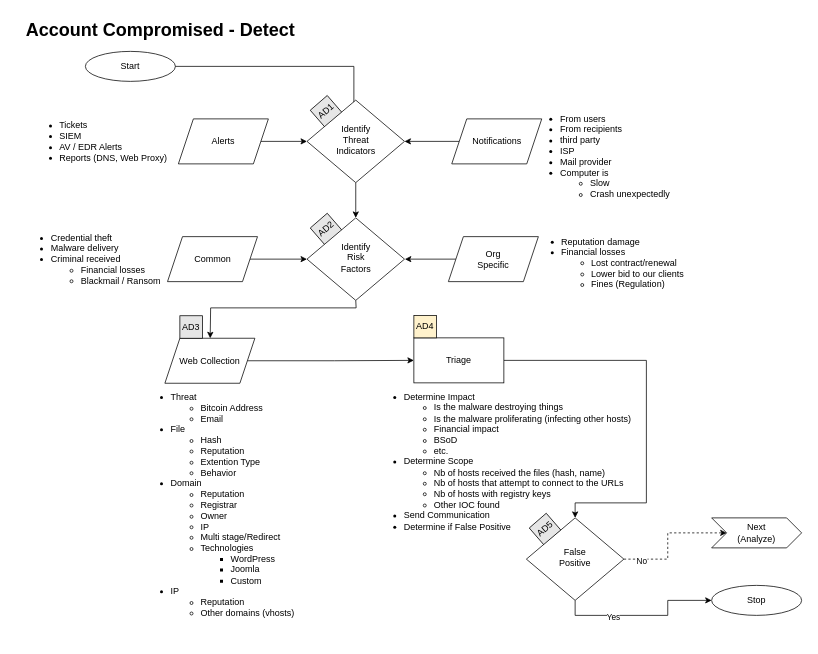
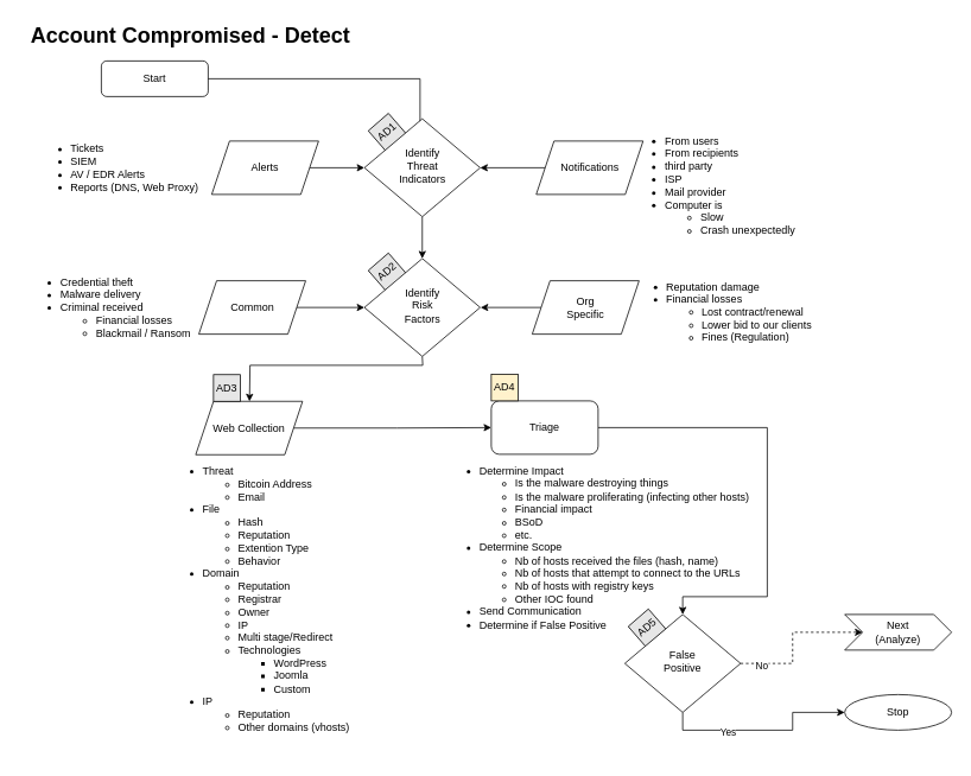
  <mxCell id="0" />
  <mxCell id="1" parent="0" />
  <mxCell id="2" value="&lt;div align=&quot;left&quot;&gt;&lt;ul&gt;&lt;li&gt;Determine Impact&lt;/li&gt;&lt;ul&gt;&lt;li&gt;Is the malware destroying things&lt;/li&gt;&lt;li&gt;Is the malware proliferating (infecting other hosts)&lt;br&gt;&lt;/li&gt;&lt;li&gt;Financial impact&lt;/li&gt;&lt;li&gt;BSoD&lt;/li&gt;&lt;li&gt;etc.&lt;br&gt;&lt;/li&gt;&lt;/ul&gt;&lt;li&gt;Determine Scope&lt;br&gt;&lt;/li&gt;&lt;ul&gt;&lt;li&gt;Nb of hosts received the files (hash, name)&lt;br&gt;&lt;/li&gt;&lt;li&gt;Nb of hosts that attempt to connect to the URLs&lt;/li&gt;&lt;li&gt;Nb of hosts with registry keys&lt;/li&gt;&lt;li&gt;Other IOC found&lt;/li&gt;&lt;/ul&gt;&lt;li&gt;Send Communication&lt;/li&gt;&lt;li&gt;Determine if False Positive&lt;br&gt;&lt;/li&gt;&lt;/ul&gt;&lt;/div&gt;" style="text;html=1;resizable=0;autosize=1;align=center;verticalAlign=middle;points=[];fillColor=none;strokeColor=none;rounded=0;" parent="1" vertex="1"><mxGeometry x="489" y="510" width="360" height="210" as="geometry" /></mxCell>
  <mxCell id="3" value="&lt;div&gt;AD5&lt;/div&gt;" style="whiteSpace=wrap;html=1;aspect=fixed;fillColor=#E6E6E6;rotation=319;" parent="1" vertex="1"><mxGeometry x="711" y="690" width="30" height="30" as="geometry" /></mxCell>
  <mxCell id="4" value="&lt;div&gt;AD2&lt;/div&gt;" style="whiteSpace=wrap;html=1;aspect=fixed;fillColor=#E6E6E6;rotation=319;" parent="1" vertex="1"><mxGeometry x="419" y="290" width="30" height="30" as="geometry" /></mxCell>
  <mxCell id="5" value="AD1" style="whiteSpace=wrap;html=1;aspect=fixed;fillColor=#E6E6E6;rotation=319;" parent="1" vertex="1"><mxGeometry x="419" y="133" width="30" height="30" as="geometry" /></mxCell>
- <mxCell id="6" value="Start" style="ellipse;whiteSpace=wrap;html=1;" parent="1" vertex="1"><mxGeometry x="113" y="68" width="120" height="40" as="geometry" /></mxCell>
+ <mxCell id="6" value="Start" style="whiteSpace=wrap;html=1;rounded=1;" parent="1" vertex="1"><mxGeometry x="113" y="68" width="120" height="40" as="geometry" /></mxCell>
  <mxCell id="7" style="edgeStyle=orthogonalEdgeStyle;rounded=0;orthogonalLoop=1;jettySize=auto;html=1;exitX=0.5;exitY=1;exitDx=0;exitDy=0;" parent="1" source="6" target="6" edge="1"><mxGeometry relative="1" as="geometry" /></mxCell>
  <mxCell id="8" value="" style="edgeStyle=orthogonalEdgeStyle;rounded=0;orthogonalLoop=1;jettySize=auto;html=1;entryX=0;entryY=0.5;entryDx=0;entryDy=0;" parent="1" source="9" target="29" edge="1"><mxGeometry relative="1" as="geometry"><mxPoint x="421" y="188" as="targetPoint" /></mxGeometry></mxCell>
  <mxCell id="9" value="Alerts" style="shape=parallelogram;perimeter=parallelogramPerimeter;whiteSpace=wrap;html=1;fixedSize=1;" parent="1" vertex="1"><mxGeometry x="237" y="158" width="120" height="60" as="geometry" /></mxCell>
  <mxCell id="10" value="" style="edgeStyle=orthogonalEdgeStyle;rounded=0;orthogonalLoop=1;jettySize=auto;html=1;entryX=1;entryY=0.5;entryDx=0;entryDy=0;" parent="1" source="11" target="29" edge="1"><mxGeometry relative="1" as="geometry"><mxPoint x="521" y="188" as="targetPoint" /></mxGeometry></mxCell>
  <mxCell id="11" value="Notifications" style="shape=parallelogram;perimeter=parallelogramPerimeter;whiteSpace=wrap;html=1;fixedSize=1;" parent="1" vertex="1"><mxGeometry x="601.5" y="158" width="120" height="60" as="geometry" /></mxCell>
  <mxCell id="12" value="" style="endArrow=classic;html=1;entryX=0.5;entryY=0;entryDx=0;entryDy=0;exitX=1;exitY=0.5;exitDx=0;exitDy=0;rounded=0;" parent="1" source="6" edge="1"><mxGeometry width="50" height="50" relative="1" as="geometry"><mxPoint x="203" y="168" as="sourcePoint" /><mxPoint x="471" y="148" as="targetPoint" /><Array as="points"><mxPoint x="471" y="88" /></Array></mxGeometry></mxCell>
  <mxCell id="13" value="" style="edgeStyle=orthogonalEdgeStyle;rounded=0;orthogonalLoop=1;jettySize=auto;html=1;entryX=0;entryY=0.5;entryDx=0;entryDy=0;" parent="1" source="14" target="30" edge="1"><mxGeometry relative="1" as="geometry"><mxPoint x="416.5" y="345" as="targetPoint" /></mxGeometry></mxCell>
  <mxCell id="14" value="Common" style="shape=parallelogram;perimeter=parallelogramPerimeter;whiteSpace=wrap;html=1;fixedSize=1;" parent="1" vertex="1"><mxGeometry x="222.5" y="315" width="120" height="60" as="geometry" /></mxCell>
  <mxCell id="15" value="" style="edgeStyle=orthogonalEdgeStyle;rounded=0;orthogonalLoop=1;jettySize=auto;html=1;" parent="1" source="16" edge="1"><mxGeometry relative="1" as="geometry"><mxPoint x="539" y="345" as="targetPoint" /></mxGeometry></mxCell>
  <mxCell id="16" value="Org&lt;br&gt;&lt;div&gt;Specific&lt;/div&gt;" style="shape=parallelogram;perimeter=parallelogramPerimeter;whiteSpace=wrap;html=1;fixedSize=1;" parent="1" vertex="1"><mxGeometry x="597" y="315" width="120" height="60" as="geometry" /></mxCell>
  <mxCell id="17" value="" style="edgeStyle=orthogonalEdgeStyle;rounded=0;orthogonalLoop=1;jettySize=auto;html=1;entryX=0;entryY=0.5;entryDx=0;entryDy=0;" parent="1" source="18" target="20" edge="1"><mxGeometry relative="1" as="geometry"><mxPoint x="293" y="480" as="targetPoint" /></mxGeometry></mxCell>
  <mxCell id="18" value="Web Collection" style="shape=parallelogram;perimeter=parallelogramPerimeter;whiteSpace=wrap;html=1;fixedSize=1;" parent="1" vertex="1"><mxGeometry x="219" y="450.5" width="120" height="60" as="geometry" /></mxCell>
  <mxCell id="19" value="" style="edgeStyle=orthogonalEdgeStyle;rounded=0;orthogonalLoop=1;jettySize=auto;html=1;" parent="1" source="20" target="36" edge="1"><mxGeometry relative="1" as="geometry"><mxPoint x="731.5" y="480" as="targetPoint" /><Array as="points"><mxPoint x="861" y="480" /><mxPoint x="861" y="670" /><mxPoint x="766" y="670" /></Array></mxGeometry></mxCell>
- <mxCell id="20" value="Triage" style="whiteSpace=wrap;html=1;" parent="1" vertex="1"><mxGeometry x="551" y="450" width="120" height="60" as="geometry" /></mxCell>
+ <mxCell id="20" value="Triage" style="whiteSpace=wrap;html=1;rounded=1;" parent="1" vertex="1"><mxGeometry x="551" y="450" width="120" height="60" as="geometry" /></mxCell>
  <mxCell id="21" value="&lt;h1&gt;Account Compromised - Detect&lt;br&gt;&lt;/h1&gt;" style="text;html=1;strokeColor=none;fillColor=none;spacing=5;spacingTop=-20;whiteSpace=wrap;overflow=hidden;rounded=0;" parent="1" vertex="1"><mxGeometry x="29" y="20" width="370" height="40" as="geometry" /></mxCell>
  <mxCell id="22" value="" style="endArrow=classic;html=1;exitX=0.5;exitY=1;exitDx=0;exitDy=0;rounded=0;" parent="1" source="30" target="18" edge="1"><mxGeometry width="50" height="50" relative="1" as="geometry"><mxPoint x="466.5" y="385" as="sourcePoint" /><mxPoint x="508.5" y="375" as="targetPoint" /><Array as="points"><mxPoint x="474" y="410" /><mxPoint x="280" y="410" /></Array></mxGeometry></mxCell>
  <mxCell id="23" value="&lt;div align=&quot;left&quot;&gt;&lt;ul&gt;&lt;li&gt;Tickets&lt;/li&gt;&lt;li&gt;SIEM&lt;/li&gt;&lt;li&gt;AV / EDR Alerts&lt;/li&gt;&lt;li&gt;&lt;span style=&quot;text-align: center&quot;&gt;Reports (DNS, Web Proxy)&lt;/span&gt;&lt;br&gt;&lt;/li&gt;&lt;/ul&gt;&lt;/div&gt;" style="text;html=1;resizable=0;autosize=1;align=center;verticalAlign=middle;points=[];fillColor=none;strokeColor=none;rounded=0;" parent="1" vertex="1"><mxGeometry x="30" y="143" width="200" height="90" as="geometry" /></mxCell>
  <mxCell id="24" value="&lt;div align=&quot;left&quot;&gt;&lt;ul&gt;&lt;li&gt;From users&lt;br&gt;&lt;/li&gt;&lt;li&gt;From recipients&lt;br&gt;&lt;/li&gt;&lt;li&gt;third party&lt;br&gt;&lt;/li&gt;&lt;li&gt;ISP &lt;br&gt;&lt;/li&gt;&lt;li&gt;Mail provider&lt;/li&gt;&lt;li&gt;Computer is&lt;/li&gt;&lt;ul&gt;&lt;li&gt;Slow&lt;/li&gt;&lt;li&gt;Crash unexpectedly&lt;/li&gt;&lt;/ul&gt;&lt;/ul&gt;&lt;/div&gt;" style="text;html=1;resizable=0;autosize=1;align=center;verticalAlign=middle;points=[];fillColor=none;strokeColor=none;rounded=0;" parent="1" vertex="1"><mxGeometry x="699" y="138" width="200" height="140" as="geometry" /></mxCell>
  <mxCell id="25" value="&lt;div align=&quot;left&quot;&gt;&lt;ul&gt;&lt;li&gt;Credential theft&lt;br&gt;&lt;/li&gt;&lt;li&gt;Malware delivery&lt;br&gt;&lt;/li&gt;&lt;li&gt;Criminal received&lt;br&gt;&lt;/li&gt;&lt;ul&gt;&lt;li&gt;Financial losses &lt;br&gt;&lt;/li&gt;&lt;li&gt;Blackmail / Ransom&lt;br&gt;&lt;/li&gt;&lt;/ul&gt;&lt;/ul&gt;&lt;/div&gt;" style="text;html=1;resizable=0;autosize=1;align=center;verticalAlign=middle;points=[];fillColor=none;strokeColor=none;rounded=0;" parent="1" vertex="1"><mxGeometry x="20" y="295" width="200" height="100" as="geometry" /></mxCell>
  <mxCell id="26" value="&lt;div align=&quot;left&quot;&gt;&lt;ul&gt;&lt;li&gt;Reputation damage&lt;br&gt;&lt;/li&gt;&lt;li&gt;Financial losses&lt;/li&gt;&lt;ul&gt;&lt;li&gt;Lost contract/renewal&lt;/li&gt;&lt;li&gt;Lower bid to our clients&lt;br&gt;&lt;/li&gt;&lt;li&gt;Fines (Regulation)&lt;/li&gt;&lt;/ul&gt;&lt;/ul&gt;&lt;/div&gt;" style="text;html=1;resizable=0;autosize=1;align=center;verticalAlign=middle;points=[];fillColor=none;strokeColor=none;rounded=0;" parent="1" vertex="1"><mxGeometry x="699" y="300" width="220" height="100" as="geometry" /></mxCell>
  <mxCell id="27" value="&lt;div align=&quot;left&quot;&gt;&lt;ul&gt;&lt;li&gt;Threat&lt;/li&gt;&lt;ul&gt;&lt;li&gt;Bitcoin Address&lt;/li&gt;&lt;li&gt;Email&lt;/li&gt;&lt;/ul&gt;&lt;li&gt;File&lt;/li&gt;&lt;ul&gt;&lt;li&gt;Hash&lt;/li&gt;&lt;li&gt;Reputation&lt;/li&gt;&lt;li&gt;Extention Type&lt;/li&gt;&lt;li&gt;Behavior&lt;br&gt;&lt;/li&gt;&lt;/ul&gt;&lt;li&gt;Domain&lt;/li&gt;&lt;ul&gt;&lt;li&gt;Reputation&lt;/li&gt;&lt;li&gt;Registrar&lt;/li&gt;&lt;li&gt;Owner&lt;/li&gt;&lt;li&gt;IP&lt;/li&gt;&lt;li&gt;Multi stage/Redirect&lt;/li&gt;&lt;li&gt;Technologies&lt;/li&gt;&lt;ul&gt;&lt;li&gt;WordPress&lt;/li&gt;&lt;li&gt;Joomla&lt;/li&gt;&lt;li&gt;Custom&lt;br&gt;&lt;/li&gt;&lt;/ul&gt;&lt;/ul&gt;&lt;li&gt;IP&lt;/li&gt;&lt;ul&gt;&lt;li&gt;Reputation&lt;/li&gt;&lt;li&gt;Other domains (vhosts)&lt;/li&gt;&lt;/ul&gt;&lt;br&gt;&lt;/ul&gt;&lt;/div&gt;" style="text;html=1;resizable=0;autosize=1;align=center;verticalAlign=middle;points=[];fillColor=none;strokeColor=none;rounded=0;" parent="1" vertex="1"><mxGeometry x="179" y="510" width="220" height="340" as="geometry" /></mxCell>
  <mxCell id="28" value="" style="edgeStyle=orthogonalEdgeStyle;rounded=0;orthogonalLoop=1;jettySize=auto;html=1;" parent="1" source="29" target="30" edge="1"><mxGeometry relative="1" as="geometry" /></mxCell>
  <mxCell id="29" value="Identify &lt;br&gt;&lt;div&gt;Threat &lt;br&gt;&lt;/div&gt;&lt;div&gt;Indicators&lt;/div&gt;" style="rhombus;whiteSpace=wrap;html=1;shadow=0;fontFamily=Helvetica;fontSize=12;align=center;strokeWidth=1;spacing=6;spacingTop=-4;" parent="1" vertex="1"><mxGeometry x="408.5" y="133" width="130" height="110" as="geometry" /></mxCell>
  <mxCell id="30" value="Identify &lt;br&gt;&lt;div&gt;Risk&lt;br&gt;&lt;/div&gt;&lt;div&gt;Factors&lt;/div&gt;" style="rhombus;whiteSpace=wrap;html=1;shadow=0;fontFamily=Helvetica;fontSize=12;align=center;strokeWidth=1;spacing=6;spacingTop=-4;" parent="1" vertex="1"><mxGeometry x="408.5" y="290" width="130" height="110" as="geometry" /></mxCell>
  <mxCell id="31" value="Next&lt;br&gt;(Analyze)" style="shape=step;perimeter=stepPerimeter;whiteSpace=wrap;html=1;fixedSize=1;" parent="1" vertex="1"><mxGeometry x="948" y="690" width="120" height="40" as="geometry" /></mxCell>
  <mxCell id="32" style="edgeStyle=orthogonalEdgeStyle;rounded=0;orthogonalLoop=1;jettySize=auto;html=1;exitX=1;exitY=0.5;exitDx=0;exitDy=0;entryX=0;entryY=0.5;entryDx=0;entryDy=0;dashed=1;" parent="1" source="36" target="31" edge="1"><mxGeometry relative="1" as="geometry" /></mxCell>
  <mxCell id="33" value="No" style="edgeLabel;html=1;align=center;verticalAlign=middle;resizable=0;points=[];" parent="32" vertex="1" connectable="0"><mxGeometry x="-0.733" y="-2" relative="1" as="geometry"><mxPoint as="offset" /></mxGeometry></mxCell>
  <mxCell id="34" style="edgeStyle=orthogonalEdgeStyle;rounded=0;orthogonalLoop=1;jettySize=auto;html=1;exitX=0.5;exitY=1;exitDx=0;exitDy=0;entryX=0;entryY=0.5;entryDx=0;entryDy=0;" parent="1" source="36" target="37" edge="1"><mxGeometry relative="1" as="geometry" /></mxCell>
  <mxCell id="35" value="Yes" style="edgeLabel;html=1;align=center;verticalAlign=middle;resizable=0;points=[];" parent="34" vertex="1" connectable="0"><mxGeometry x="-0.366" y="-2" relative="1" as="geometry"><mxPoint as="offset" /></mxGeometry></mxCell>
  <mxCell id="36" value="&lt;div&gt;False &lt;br&gt;&lt;/div&gt;&lt;div&gt;Positive&lt;br&gt;&lt;/div&gt;" style="rhombus;whiteSpace=wrap;html=1;shadow=0;fontFamily=Helvetica;fontSize=12;align=center;strokeWidth=1;spacing=6;spacingTop=-4;" parent="1" vertex="1"><mxGeometry x="701" y="690" width="130" height="110" as="geometry" /></mxCell>
  <mxCell id="37" value="&lt;div&gt;Stop&lt;/div&gt;" style="ellipse;whiteSpace=wrap;html=1;" parent="1" vertex="1"><mxGeometry x="948" y="780" width="120" height="40" as="geometry" /></mxCell>
  <mxCell id="38" value="AD4" style="whiteSpace=wrap;html=1;aspect=fixed;fillColor=#fff2cc;rotation=0;" parent="1" vertex="1"><mxGeometry x="551" y="420" width="30" height="30" as="geometry" /></mxCell>
  <mxCell id="39" value="AD3" style="whiteSpace=wrap;html=1;aspect=fixed;fillColor=#E6E6E6;rotation=0;" parent="1" vertex="1"><mxGeometry x="239" y="420.5" width="30" height="30" as="geometry" /></mxCell>
